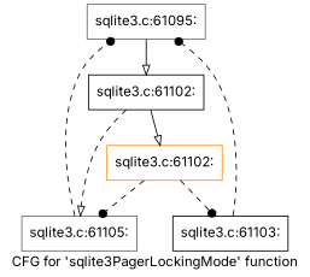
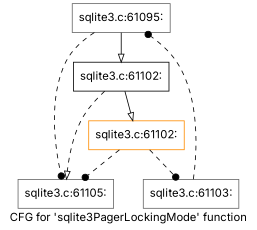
  digraph {
    fontname=Inter
    label="CFG for 'sqlite3PagerLockingMode' function"
    node [color=gray40 fontname=Inter shape=record]
    edge [arrowhead=dot fontname=Inter style=dashed]
    n1 [label="{sqlite3.c:61095:}"]
    n2 [color=black label="{sqlite3.c:61102:}"]
    n3 [label="{sqlite3.c:61105:}"]
    n4 [color=darkorange label="{sqlite3.c:61102:}"]
-   n5 [color=black label="{sqlite3.c:61103:}"]
+   n5 [label="{sqlite3.c:61103:}"]
    n1 -> n2 [arrowhead=onormal style=solid]
-   n3 -> n1
+   n1 -> n3
    n2 -> n3 [arrowhead=onormal]
    n2 -> n4 [arrowhead=onormal style=solid]
    n4 -> n3
    n4 -> n5
    n5 -> n1
  }
